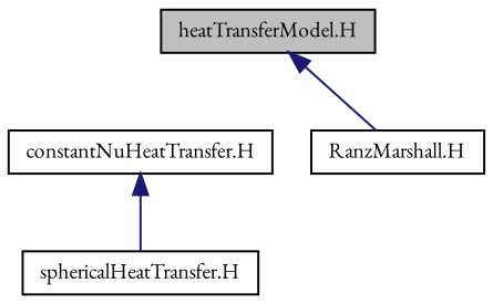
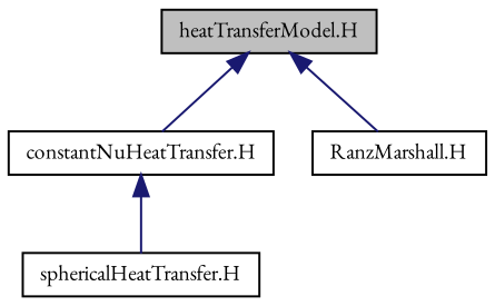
  digraph {
    fontname="EB Garamond"
    node [color=black fontname="EB Garamond" fontsize=10 shape=record]
    edge [color=midnightblue dir=back fontname="EB Garamond" fontsize=10 labelfontname=Helvetica labelfontsize=10 style=solid]
    n1 [fillcolor=grey75 fontcolor=black height=0.2 label="heatTransferModel.H" style=filled width=0.4]
    n2 [height=0.2 label="constantNuHeatTransfer.H" width=0.4]
    n3 [height=0.2 label="RanzMarshall.H" width=0.4]
    n4 [height=0.2 label="sphericalHeatTransfer.H" width=0.4]
+   n1 -> n2
    n1 -> n3
    n2 -> n4
  }
